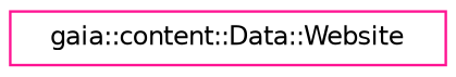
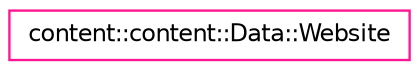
  digraph {
    rankdir=LR
-   n1 [color=deeppink fillcolor=white fontname=Helvetica fontsize=10 height=0.2 label="gaia::content::Data::Website" shape=record style=filled width=0.4]
+   n1 [color=deeppink fillcolor=white fontname=Helvetica fontsize=10 height=0.2 label="content::content::Data::Website" shape=record style=filled width=0.4]
  }
